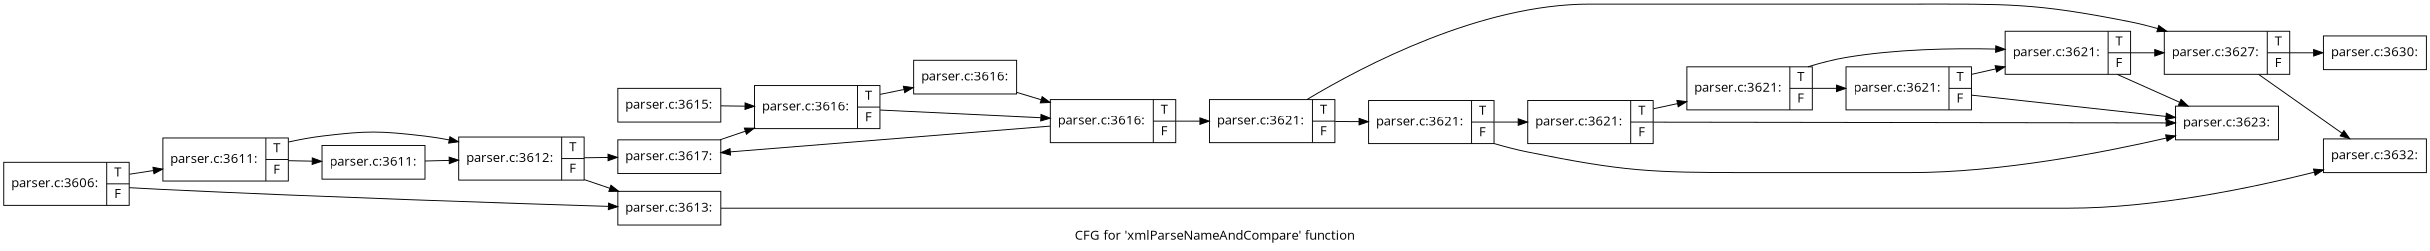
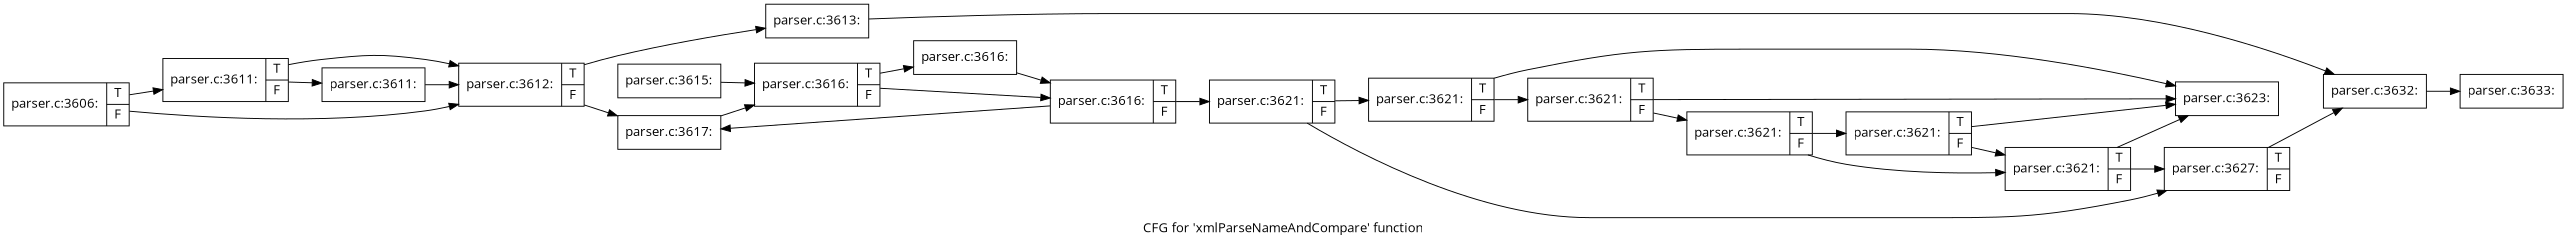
  digraph {
    fontname="Open Sans"
    label="CFG for 'xmlParseNameAndCompare' function"
    rankdir=LR
    node [fontname="Open Sans" shape=record]
    edge [fontname="Open Sans"]
    n1 [label="{parser.c:3606:|{<s0>T|<s1>F}}"]
    n2 [label="{parser.c:3611:|{<s0>T|<s1>F}}"]
    n3 [label="{parser.c:3612:|{<s0>T|<s1>F}}"]
    n4 [label="{parser.c:3611:}"]
    n5 [label="{parser.c:3613:}"]
    n6 [label="{parser.c:3617:}"]
    n7 [label="{parser.c:3632:}"]
    n8 [label="{parser.c:3615:}"]
    n9 [label="{parser.c:3616:|{<s0>T|<s1>F}}"]
+   n10 [label="{parser.c:3633:}"]
    n11 [label="{parser.c:3616:}"]
    n12 [label="{parser.c:3616:|{<s0>T|<s1>F}}"]
    n13 [label="{parser.c:3621:|{<s0>T|<s1>F}}"]
    n14 [label="{parser.c:3621:|{<s0>T|<s1>F}}"]
    n15 [label="{parser.c:3627:|{<s0>T|<s1>F}}"]
    n16 [label="{parser.c:3623:}"]
    n17 [label="{parser.c:3621:|{<s0>T|<s1>F}}"]
-   n18 [label="{parser.c:3630:}"]
    n19 [label="{parser.c:3621:|{<s0>T|<s1>F}}"]
    n20 [label="{parser.c:3621:|{<s0>T|<s1>F}}"]
    n21 [label="{parser.c:3621:|{<s0>T|<s1>F}}"]
    n1 -> n2
-   n1 -> n5
+   n1 -> n3
    n2 -> n3
    n2 -> n4
    n3 -> n5
    n3 -> n6
    n4 -> n3
    n5 -> n7
    n6 -> n9
+   n7 -> n10
    n8 -> n9
    n9 -> n11
    n9 -> n12
    n11 -> n12
    n12 -> n6
    n12 -> n13
    n13 -> n14
    n13 -> n15
    n14 -> n16
    n14 -> n17
    n15 -> n7
-   n15 -> n18
    n17 -> n16
    n17 -> n19
    n19 -> n20
    n19 -> n21
    n20 -> n16
    n20 -> n21
    n21 -> n15
    n21 -> n16
  }
